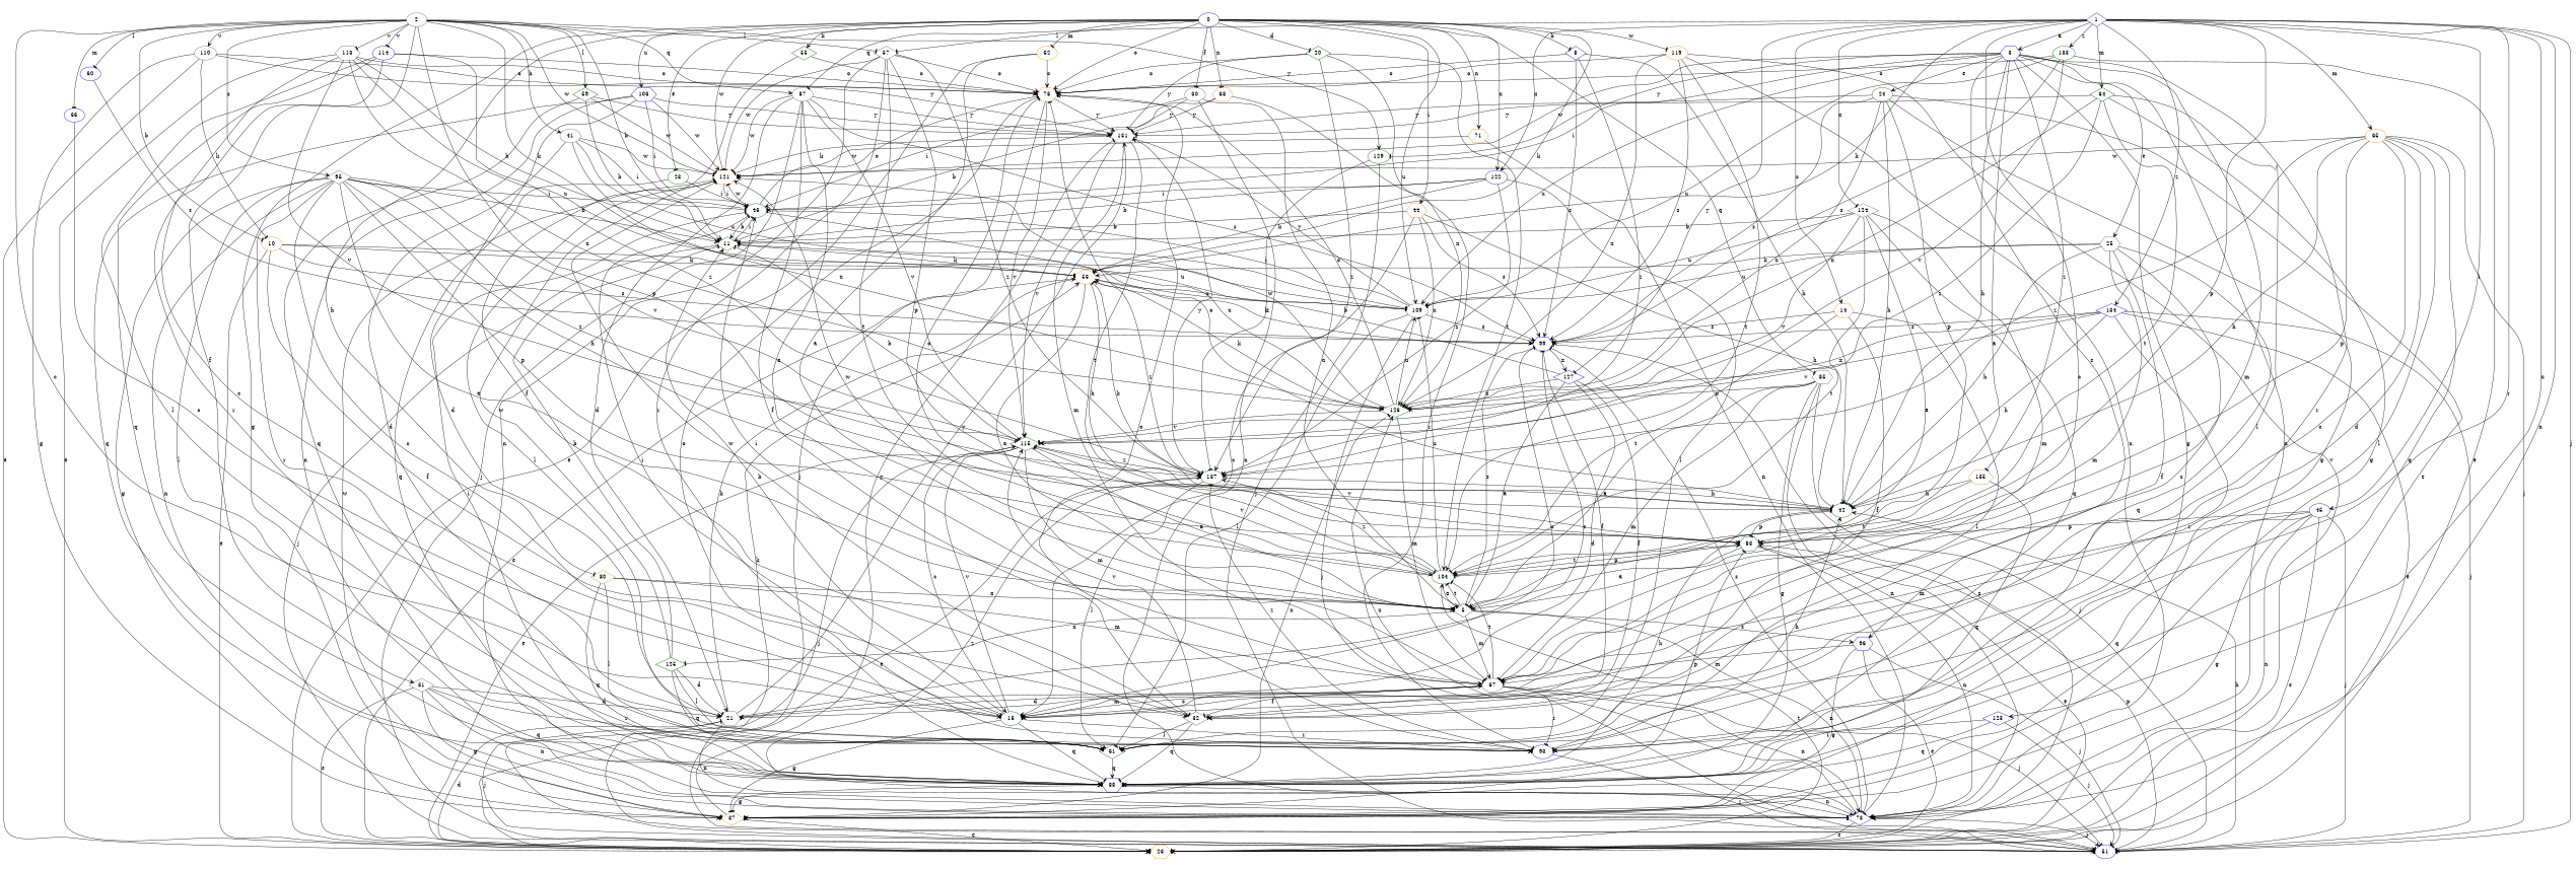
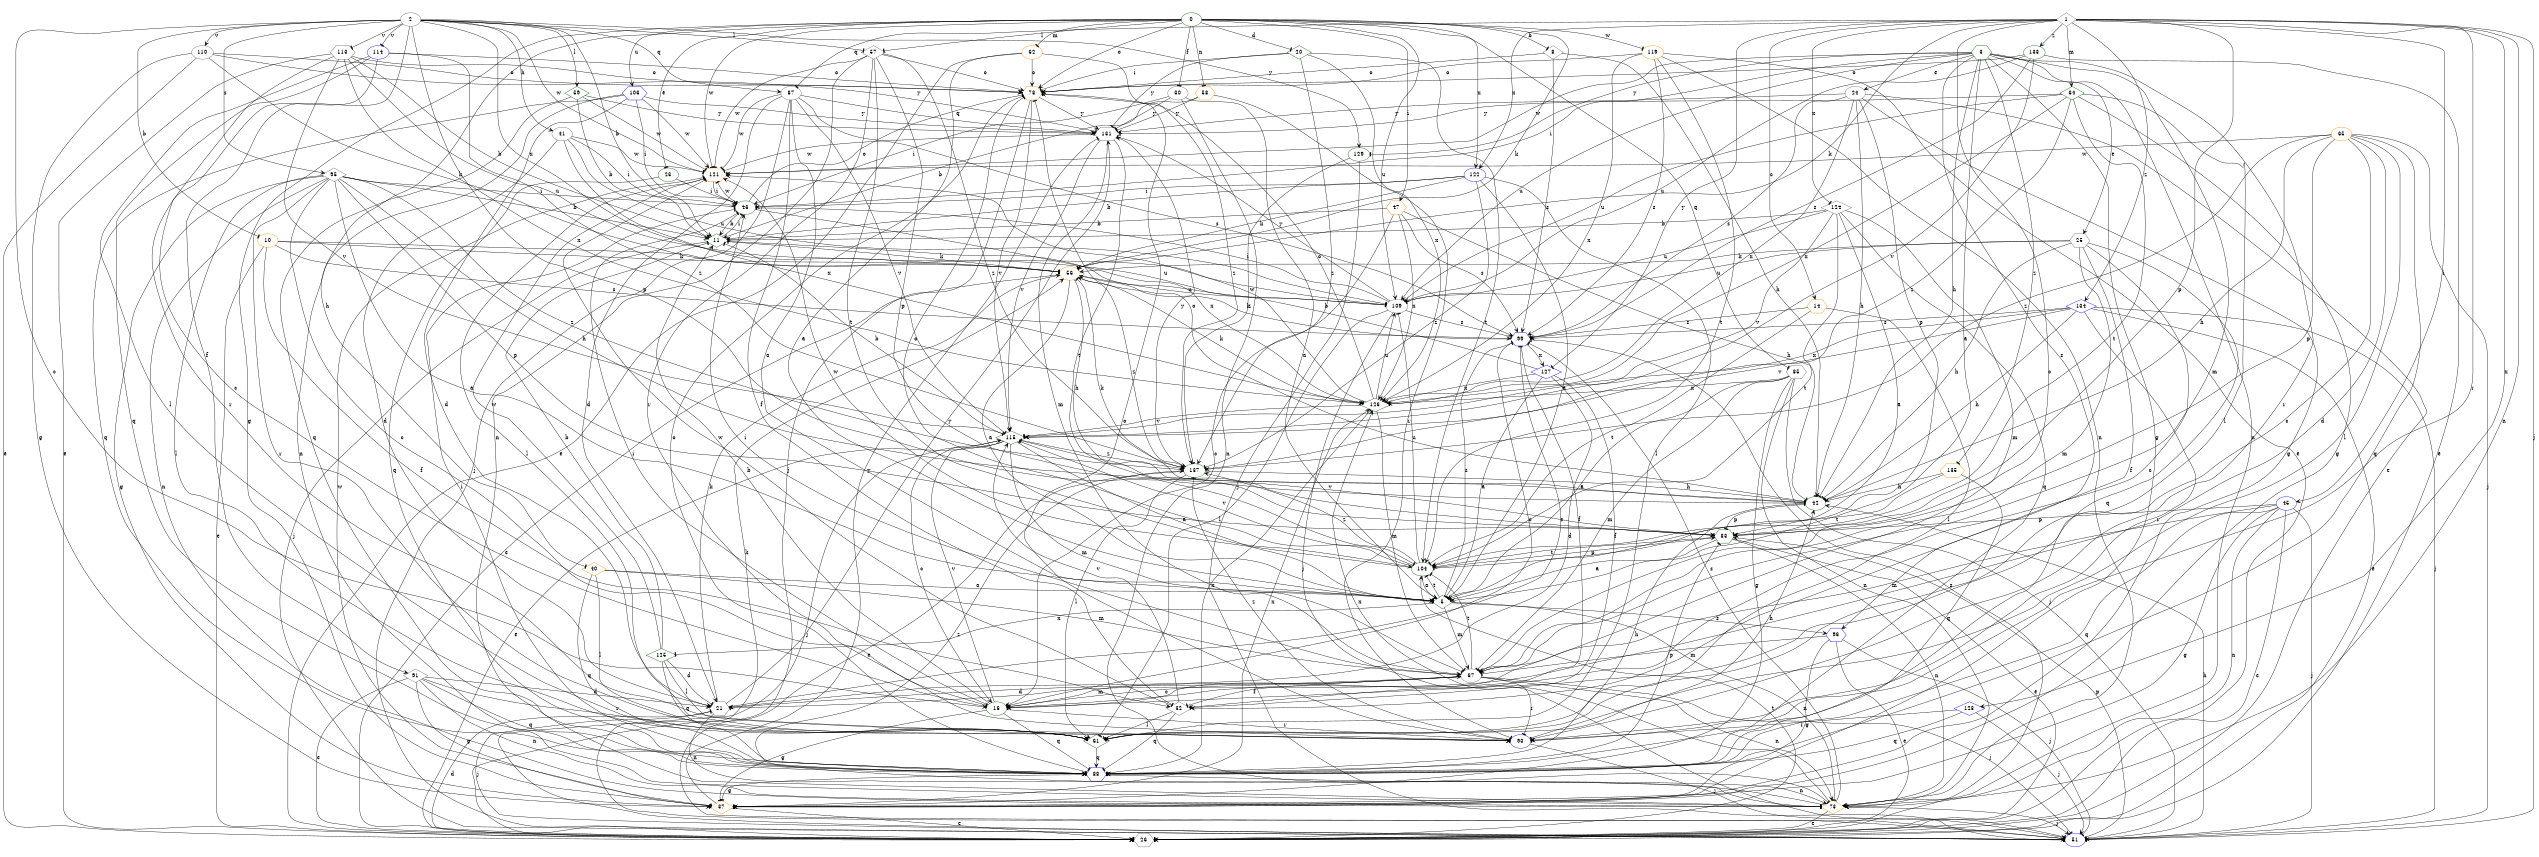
  strict digraph {
    node [color=gray40 shape=ellipse]
    edge [arrowhead=tee]
-   8 [color=blue shape=diamond]
-   0 [color=blue]
+   8 [shape=diamond]
+   0 [color=darkgreen]
    20 [color=darkgreen shape=diamond]
    23 [color=darkgreen]
    30
    37 [color=darkorange shape=diamond]
-   40 [color=darkorange shape=diamond label=80]
-   44 [color=darkorange shape=hexagon]
-   55 [color=darkgreen shape=diamond]
+   40 [color=darkorange shape=diamond]
+   44 [color=darkorange shape=hexagon label=47]
    56 [color=darkorange]
    57 [shape=diamond]
    62 [color=darkorange]
-   68 [color=darkorange shape=hexagon]
-   71 [color=darkorange shape=hexagon]
+   68 [color=darkorange shape=hexagon label=58]
    78 [color=darkorange shape=hexagon]
    85 [shape=hexagon]
    106 [color=blue shape=hexagon]
    109
    119 [color=darkorange]
    121 [color=darkorange shape=hexagon]
    122 [color=blue]
    42 [color=darkgreen]
    99 [color=blue shape=hexagon]
    104 [color=darkgreen]
    126 [color=darkgreen shape=diamond]
    131 [shape=hexagon]
    137 [color=darkgreen]
    46 [color=darkgreen]
    88 [color=blue shape=hexagon]
-   73 [color=blue shape=diamond]
+   73 [color=darkorange shape=diamond]
    5 [color=darkgreen shape=diamond]
-   26 [color=darkorange shape=hexagon]
+   26 [shape=hexagon]
    67
    61 [color=darkgreen shape=diamond]
    16 [color=darkgreen]
    11 [color=darkgreen shape=diamond]
    32 [shape=diamond]
    83 [color=darkgreen shape=hexagon]
    93 [color=blue]
    51 [color=blue]
    115 [color=darkgreen shape=diamond]
    21 [shape=hexagon]
-   1 [color=blue shape=diamond]
-   3 [color=blue shape=hexagon]
+   1 [shape=diamond]
+   3 [color=darkgreen shape=hexagon]
    14 [color=darkorange shape=hexagon]
    45 [color=blue]
    64 [color=darkgreen shape=diamond]
    65 [color=darkorange]
    87
    123 [color=blue shape=diamond]
    124 [shape=diamond]
    127 [color=blue shape=diamond]
    133 [color=darkgreen]
    134 [color=blue shape=diamond]
    129 [color=darkgreen]
-   24 [color=darkgreen]
+   24
    25 [shape=hexagon]
    96 [color=blue shape=hexagon]
    135 [color=darkorange shape=hexagon]
    2
    10 [color=darkorange]
-   31 [shape=diamond]
+   31 [shape=diamond label=91]
    41
    59 [color=darkgreen shape=diamond]
-   60 [color=blue]
-   66 [color=blue]
    95 [shape=diamond]
    110
    113 [shape=hexagon]
    114 [color=blue]
    125 [color=darkgreen shape=diamond]
    8 -> 78 [label=o]
    8 -> 42 [label=h]
    8 -> 99 [arrowhead=vee label=s]
    0 -> 8 [label=b]
    0 -> 20 [label=d]
    0 -> 23 [label=e]
    0 -> 30 [label=f]
    0 -> 37 [label=g]
    0 -> 40 [label=h]
    0 -> 44 [arrowhead=vee label=i]
-   0 -> 55 [arrowhead=vee label=k]
    0 -> 56 [label=k]
    0 -> 57 [label=l]
    0 -> 62 [label=m]
    0 -> 68 [label=n]
-   0 -> 71 [arrowhead=vee label=n]
    0 -> 78 [arrowhead=vee label=o]
    0 -> 85 [label=q]
    0 -> 106 [arrowhead=vee label=u]
    0 -> 109 [arrowhead=vee label=u]
    0 -> 119 [label=w]
    0 -> 121 [label=w]
    0 -> 122 [arrowhead=vee label=x]
-   20 -> 78 [label=o]
+   20 -> 78 [label=i]
    20 -> 104 [arrowhead=vee label=t]
    20 -> 126 [arrowhead=vee label=x]
    20 -> 131 [label=y]
    20 -> 137 [arrowhead=vee label=z]
    23 -> 46 [label=i]
    23 -> 88 [arrowhead=vee label=q]
    30 -> 131 [label=y]
    30 -> 46 [arrowhead=vee label=i]
    30 -> 73 [label=n]
-   30 -> 5 [label=a]
+   30 -> 5 [arrowhead=vee label=a]
    37 -> 121 [label=w]
-   37 -> 126 [label=x]
+   37 -> 126 [arrowhead=vee label=x]
    37 -> 131 [label=y]
    37 -> 26 [label=e]
    40 -> 88 [label=q]
    40 -> 5 [label=a]
    40 -> 67 [arrowhead=vee label=m]
    40 -> 61 [arrowhead=vee label=l]
    44 -> 42 [label=h]
    44 -> 99 [arrowhead=vee label=s]
    44 -> 126 [arrowhead=vee label=x]
    44 -> 16 [arrowhead=vee label=c]
    44 -> 11 [label=b]
-   55 -> 78 [label=o]
-   55 -> 32 [arrowhead=vee label=f]
    56 -> 109 [label=u]
    56 -> 42 [label=h]
-   56 -> 137 [label=z]
+   56 -> 137 [arrowhead=vee label=z]
    56 -> 5 [label=a]
    56 -> 26 [label=e]
    57 -> 78 [arrowhead=vee label=o]
    57 -> 121 [label=w]
    57 -> 104 [arrowhead=vee label=t]
    57 -> 137 [arrowhead=vee label=z]
    57 -> 73 [label=n]
    57 -> 83 [label=p]
    57 -> 93 [label=r]
    62 -> 78 [arrowhead=vee label=o]
-   8 -> 137 [arrowhead=vee label=z]
+   62 -> 137 [arrowhead=vee label=z]
    62 -> 5 [arrowhead=vee label=a]
    62 -> 26 [label=e]
    68 -> 131 [label=y]
    68 -> 11 [arrowhead=vee label=b]
    68 -> 93 [label=r]
-   71 -> 121 [label=w]
-   71 -> 73 [label=n]
    78 -> 131 [arrowhead=vee label=y]
    78 -> 51 [label=j]
    78 -> 115 [arrowhead=vee label=v]
    85 -> 37 [label=g]
    85 -> 126 [arrowhead=vee label=x]
    85 -> 73 [arrowhead=vee label=n]
    85 -> 5 [arrowhead=vee label=a]
    85 -> 67 [label=m]
    85 -> 51 [label=j]
    106 -> 121 [arrowhead=vee label=w]
    106 -> 131 [arrowhead=vee label=y]
    106 -> 46 [label=i]
    106 -> 88 [arrowhead=vee label=q]
    106 -> 73 [label=n]
    106 -> 21 [arrowhead=vee label=d]
    109 -> 99 [label=s]
    109 -> 131 [label=y]
    109 -> 46 [label=i]
    109 -> 61 [label=l]
    109 -> 51 [label=j]
    119 -> 78 [arrowhead=vee label=o]
    119 -> 99 [arrowhead=vee label=s]
    119 -> 104 [arrowhead=vee label=t]
    119 -> 126 [arrowhead=vee label=x]
    119 -> 73 [arrowhead=vee label=n]
-   119 -> 26 [arrowhead=vee label=v]
+   119 -> 26 [arrowhead=vee label=e]
    121 -> 46 [arrowhead=vee label=i]
    121 -> 61 [label=l]
    122 -> 56 [arrowhead=vee label=k]
    122 -> 137 [label=z]
    122 -> 46 [arrowhead=vee label=i]
+   122 -> 5 [label=a]
    122 -> 61 [label=l]
    122 -> 11 [arrowhead=vee label=b]
    42 -> 56 [label=k]
    42 -> 78 [label=o]
    42 -> 83 [label=p]
    99 -> 56 [arrowhead=vee label=k]
    99 -> 16 [label=c]
    99 -> 32 [arrowhead=vee label=f]
    99 -> 127 [arrowhead=vee label=x]
    104 -> 78 [label=o]
    104 -> 109 [label=u]
    104 -> 121 [arrowhead=vee label=w]
    104 -> 137 [arrowhead=vee label=z]
    104 -> 5 [arrowhead=vee label=a]
    104 -> 83 [arrowhead=vee label=p]
    104 -> 115 [label=v]
    126 -> 56 [arrowhead=vee label=k]
    126 -> 78 [arrowhead=vee label=o]
    126 -> 109 [arrowhead=vee label=u]
    126 -> 121 [arrowhead=vee label=w]
    126 -> 67 [label=m]
    126 -> 115 [label=v]
-   131 -> 121 [label=k]
+   131 -> 121 [label=w]
    131 -> 104 [label=t]
    131 -> 67 [label=m]
    131 -> 115 [arrowhead=vee label=v]
    137 -> 42 [label=h]
    137 -> 131 [arrowhead=vee label=y]
    137 -> 26 [arrowhead=vee label=e]
    137 -> 61 [arrowhead=vee label=l]
    46 -> 78 [label=o]
    46 -> 121 [label=w]
    46 -> 126 [label=x]
    46 -> 11 [arrowhead=vee label=b]
    88 -> 37 [label=g]
    88 -> 78 [label=o]
    88 -> 42 [label=h]
+   88 -> 126 [label=x]
    88 -> 46 [label=i]
    88 -> 73 [arrowhead=vee label=n]
    88 -> 83 [label=p]
    73 -> 99 [label=s]
    73 -> 126 [arrowhead=vee label=x]
    73 -> 137 [arrowhead=vee label=z]
    73 -> 26 [label=e]
    73 -> 51 [arrowhead=vee label=j]
    5 -> 99 [label=s]
    5 -> 104 [label=t]
    5 -> 73 [label=n]
    5 -> 67 [arrowhead=vee label=m]
    5 -> 96 [arrowhead=vee label=s]
    5 -> 125 [label=x]
    26 -> 99 [label=s]
    26 -> 104 [arrowhead=vee label=t]
    26 -> 21 [label=d]
    67 -> 104 [label=t]
    67 -> 46 [arrowhead=vee label=i]
    67 -> 73 [arrowhead=vee label=n]
    67 -> 16 [arrowhead=vee label=c]
    67 -> 32 [label=f]
    67 -> 93 [label=r]
    67 -> 51 [label=j]
    67 -> 21 [arrowhead=vee label=d]
    61 -> 88 [arrowhead=vee label=q]
    16 -> 37 [label=g]
    16 -> 46 [label=i]
    16 -> 88 [label=q]
    16 -> 67 [arrowhead=vee label=m]
    16 -> 11 [arrowhead=vee label=b]
    16 -> 93 [label=r]
    16 -> 115 [arrowhead=vee label=v]
    11 -> 56 [label=k]
    11 -> 46 [label=i]
    11 -> 51 [arrowhead=vee label=j]
    32 -> 121 [label=w]
    32 -> 88 [label=q]
    32 -> 61 [label=l]
    32 -> 115 [arrowhead=vee label=v]
    83 -> 104 [arrowhead=vee label=t]
    83 -> 73 [arrowhead=vee label=n]
    83 -> 5 [label=a]
    83 -> 26 [label=e]
    83 -> 115 [label=v]
    93 -> 78 [label=o]
    93 -> 42 [arrowhead=vee label=h]
    93 -> 137 [label=z]
    93 -> 51 [arrowhead=vee label=j]
    51 -> 56 [arrowhead=vee label=k]
    51 -> 42 [arrowhead=vee label=h]
    51 -> 83 [arrowhead=vee label=p]
    115 -> 137 [arrowhead=vee label=z]
    115 -> 5 [label=a]
    115 -> 26 [label=e]
    115 -> 67 [arrowhead=vee label=m]
    115 -> 16 [arrowhead=vee label=c]
    115 -> 11 [label=b]
    115 -> 51 [label=j]
    21 -> 56 [arrowhead=vee label=k]
    21 -> 99 [label=s]
    21 -> 131 [arrowhead=vee label=y]
    21 -> 73 [label=n]
    21 -> 51 [label=j]
    1 -> 56 [label=k]
    1 -> 122 [arrowhead=vee label=x]
    1 -> 73 [arrowhead=vee label=n]
    1 -> 16 [label=c]
    1 -> 83 [arrowhead=vee label=p]
    1 -> 93 [label=r]
    1 -> 51 [label=j]
-   1 -> 3 [arrowhead=vee label=a]
    1 -> 14 [arrowhead=vee label=c]
    1 -> 45 [arrowhead=vee label=i]
    1 -> 64 [arrowhead=vee label=m]
-   1 -> 65 [arrowhead=vee label=m]
    1 -> 87 [label=q]
    1 -> 123 [arrowhead=vee label=x]
    1 -> 124 [label=x]
    1 -> 127 [label=y]
    1 -> 133 [arrowhead=vee label=z]
    1 -> 134 [arrowhead=vee label=z]
    3 -> 37 [arrowhead=vee label=g]
    3 -> 109 [arrowhead=vee label=u]
    3 -> 121 [label=w]
    3 -> 42 [label=h]
    3 -> 46 [label=i]
    3 -> 73 [arrowhead=vee label=n]
    3 -> 5 [arrowhead=vee label=a]
    3 -> 67 [label=m]
    3 -> 93 [label=r]
    3 -> 129 [label=y]
    3 -> 24 [arrowhead=vee label=e]
    3 -> 25 [arrowhead=vee label=e]
    3 -> 96 [arrowhead=vee label=s]
    3 -> 135 [label=z]
    14 -> 99 [label=s]
    14 -> 104 [label=t]
    14 -> 61 [arrowhead=vee label=l]
-   14 -> 32 [arrowhead=vee label=f]
    45 -> 37 [arrowhead=vee label=g]
    45 -> 88 [label=q]
    45 -> 73 [arrowhead=vee label=n]
    45 -> 26 [label=e]
    45 -> 67 [label=m]
    45 -> 83 [arrowhead=vee label=p]
    45 -> 51 [label=j]
    64 -> 37 [label=g]
+   64 -> 109 [label=u]
    64 -> 104 [label=t]
    64 -> 126 [arrowhead=vee label=x]
    64 -> 131 [label=y]
    64 -> 137 [label=z]
    64 -> 61 [arrowhead=vee label=l]
    65 -> 121 [arrowhead=vee label=w]
    65 -> 42 [label=h]
    65 -> 137 [arrowhead=vee label=z]
    65 -> 88 [arrowhead=vee label=q]
    65 -> 61 [label=l]
    65 -> 16 [arrowhead=vee label=c]
    65 -> 83 [arrowhead=vee label=p]
    65 -> 51 [label=j]
    65 -> 21 [label=d]
    87 -> 121 [label=w]
    87 -> 99 [arrowhead=vee label=s]
-   87 -> 131 [arrowhead=vee label=y]
+   87 -> 131 [arrowhead=vee label=q]
    87 -> 5 [label=a]
    87 -> 32 [label=f]
    87 -> 51 [label=j]
    87 -> 115 [label=v]
    87 -> 21 [arrowhead=vee label=d]
    123 -> 88 [arrowhead=vee label=q]
    123 -> 93 [arrowhead=vee label=r]
    123 -> 51 [arrowhead=vee label=j]
    124 -> 109 [label=u]
    124 -> 104 [arrowhead=vee label=t]
    124 -> 88 [label=q]
    124 -> 5 [arrowhead=vee label=a]
    124 -> 67 [arrowhead=vee label=m]
    124 -> 11 [label=b]
    124 -> 115 [label=v]
    127 -> 126 [arrowhead=vee label=x]
    127 -> 5 [label=a]
    127 -> 11 [label=b]
    127 -> 32 [label=f]
    127 -> 21 [arrowhead=vee label=d]
    133 -> 78 [arrowhead=vee label=o]
    133 -> 109 [arrowhead=vee label=u]
    133 -> 99 [arrowhead=vee label=s]
    133 -> 26 [label=e]
    133 -> 115 [arrowhead=vee label=v]
    134 -> 42 [label=h]
    134 -> 99 [arrowhead=vee label=s]
    134 -> 126 [arrowhead=vee label=x]
    134 -> 26 [arrowhead=vee label=e]
    134 -> 93 [arrowhead=vee label=r]
    134 -> 51 [arrowhead=vee label=j]
    134 -> 115 [arrowhead=vee label=v]
    129 -> 137 [label=z]
    129 -> 51 [label=j]
    24 -> 37 [label=g]
    24 -> 42 [arrowhead=vee label=h]
    24 -> 99 [label=s]
    24 -> 126 [label=x]
    24 -> 131 [arrowhead=vee label=y]
    24 -> 26 [label=e]
    24 -> 83 [label=p]
    25 -> 56 [arrowhead=vee label=k]
    25 -> 109 [label=u]
    25 -> 42 [label=h]
    25 -> 88 [label=q]
    25 -> 67 [arrowhead=vee label=m]
    25 -> 16 [arrowhead=vee label=c]
    25 -> 32 [arrowhead=vee label=f]
    96 -> 37 [label=g]
    96 -> 26 [label=e]
    96 -> 67 [label=m]
    96 -> 51 [label=j]
    135 -> 42 [arrowhead=vee label=h]
    135 -> 104 [arrowhead=vee label=t]
    135 -> 88 [label=q]
-   2 -> 56 [label=k]
+   2 -> 56 [label=x]
    2 -> 57 [label=l]
    2 -> 121 [label=w]
    2 -> 16 [arrowhead=vee label=c]
    2 -> 11 [arrowhead=vee label=b]
-   2 -> 83 [label=p]
+   2 -> 83 [arrowhead=vee label=p]
    2 -> 87 [arrowhead=vee label=q]
    2 -> 129 [arrowhead=vee label=y]
    2 -> 10 [label=b]
    2 -> 31 [arrowhead=vee label=f]
    2 -> 41 [arrowhead=vee label=h]
    2 -> 59 [arrowhead=vee label=l]
-   2 -> 60 [label=l]
-   2 -> 66 [label=m]
    2 -> 95 [arrowhead=vee label=s]
    2 -> 110 [arrowhead=vee label=v]
    2 -> 113 [label=v]
    2 -> 114 [label=v]
    10 -> 56 [label=k]
    10 -> 109 [label=u]
    10 -> 99 [arrowhead=vee label=s]
    10 -> 26 [label=e]
    10 -> 32 [arrowhead=vee label=f]
    31 -> 37 [label=g]
    31 -> 88 [label=q]
    31 -> 73 [label=n]
    31 -> 26 [arrowhead=vee label=e]
    31 -> 93 [arrowhead=vee label=r]
    31 -> 21 [arrowhead=vee label=d]
    41 -> 109 [label=u]
    41 -> 121 [label=w]
    41 -> 126 [arrowhead=vee label=x]
-   41 -> 46 [label=i]
+   41 -> 46 [arrowhead=vee label=i]
    41 -> 21 [arrowhead=vee label=d]
    59 -> 121 [label=w]
    59 -> 131 [label=y]
    59 -> 88 [arrowhead=vee label=q]
    59 -> 11 [arrowhead=vee label=b]
-   60 -> 99 [arrowhead=vee label=s]
-   66 -> 16 [label=c]
    95 -> 37 [label=g]
    95 -> 42 [label=h]
    95 -> 137 [label=z]
    95 -> 46 [label=i]
    95 -> 73 [label=n]
    95 -> 5 [arrowhead=vee label=a]
    95 -> 61 [arrowhead=vee label=l]
    95 -> 16 [label=c]
    95 -> 11 [arrowhead=vee label=b]
    95 -> 83 [arrowhead=vee label=p]
    95 -> 93 [arrowhead=vee label=r]
-   95 -> 115 [label=v]
    110 -> 37 [arrowhead=vee label=g]
-   110 -> 10 [label=k]
+   110 -> 56 [label=k]
    110 -> 78 [arrowhead=vee label=o]
    110 -> 131 [label=y]
    110 -> 26 [arrowhead=vee label=e]
    113 -> 78 [arrowhead=vee label=o]
    113 -> 109 [label=u]
    113 -> 126 [arrowhead=vee label=x]
    113 -> 26 [arrowhead=vee label=e]
    113 -> 16 [label=c]
    113 -> 11 [label=b]
    113 -> 115 [label=v]
    114 -> 78 [arrowhead=vee label=o]
    114 -> 137 [arrowhead=vee label=z]
    114 -> 88 [arrowhead=vee label=q]
    114 -> 61 [label=l]
    114 -> 93 [label=r]
    125 -> 121 [label=w]
    125 -> 88 [label=q]
    125 -> 61 [label=l]
    125 -> 11 [label=b]
    125 -> 21 [label=d]
  }
